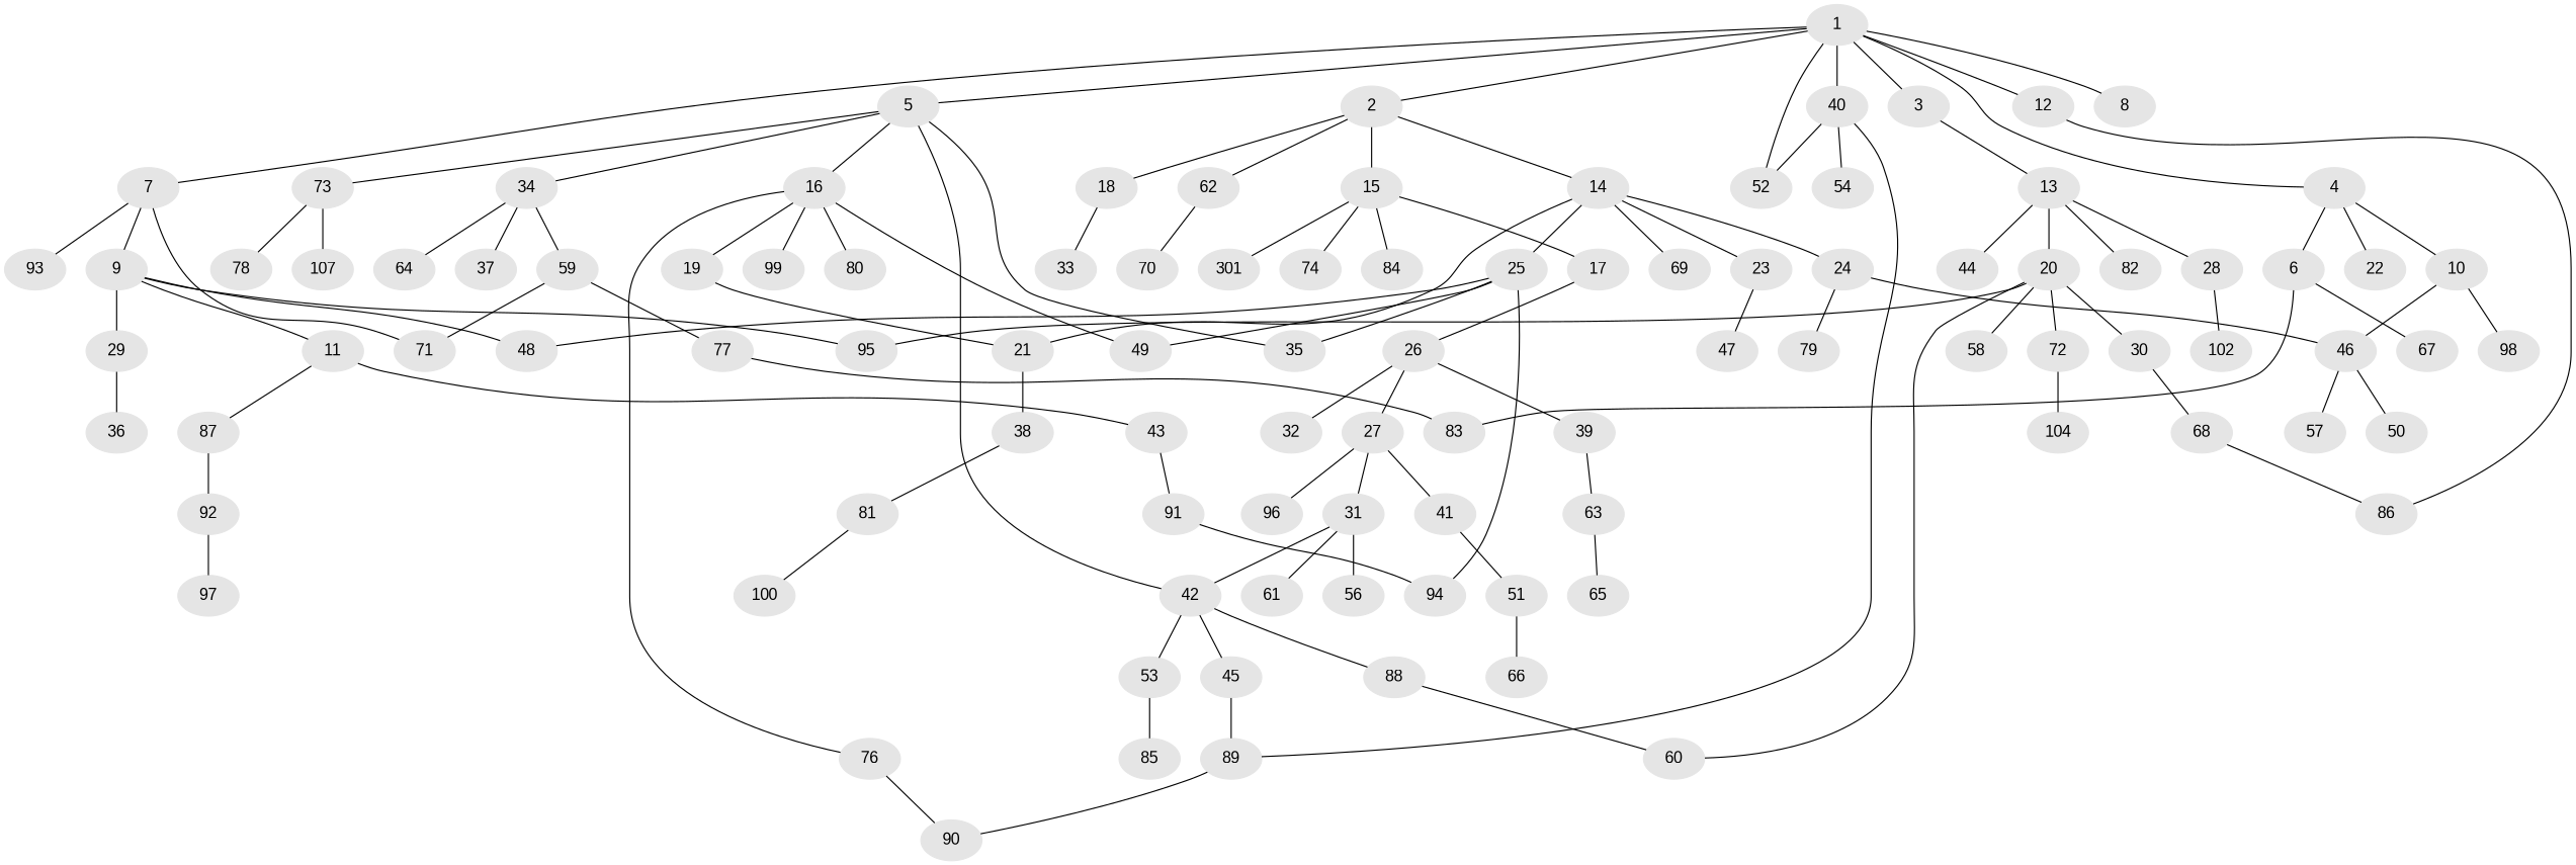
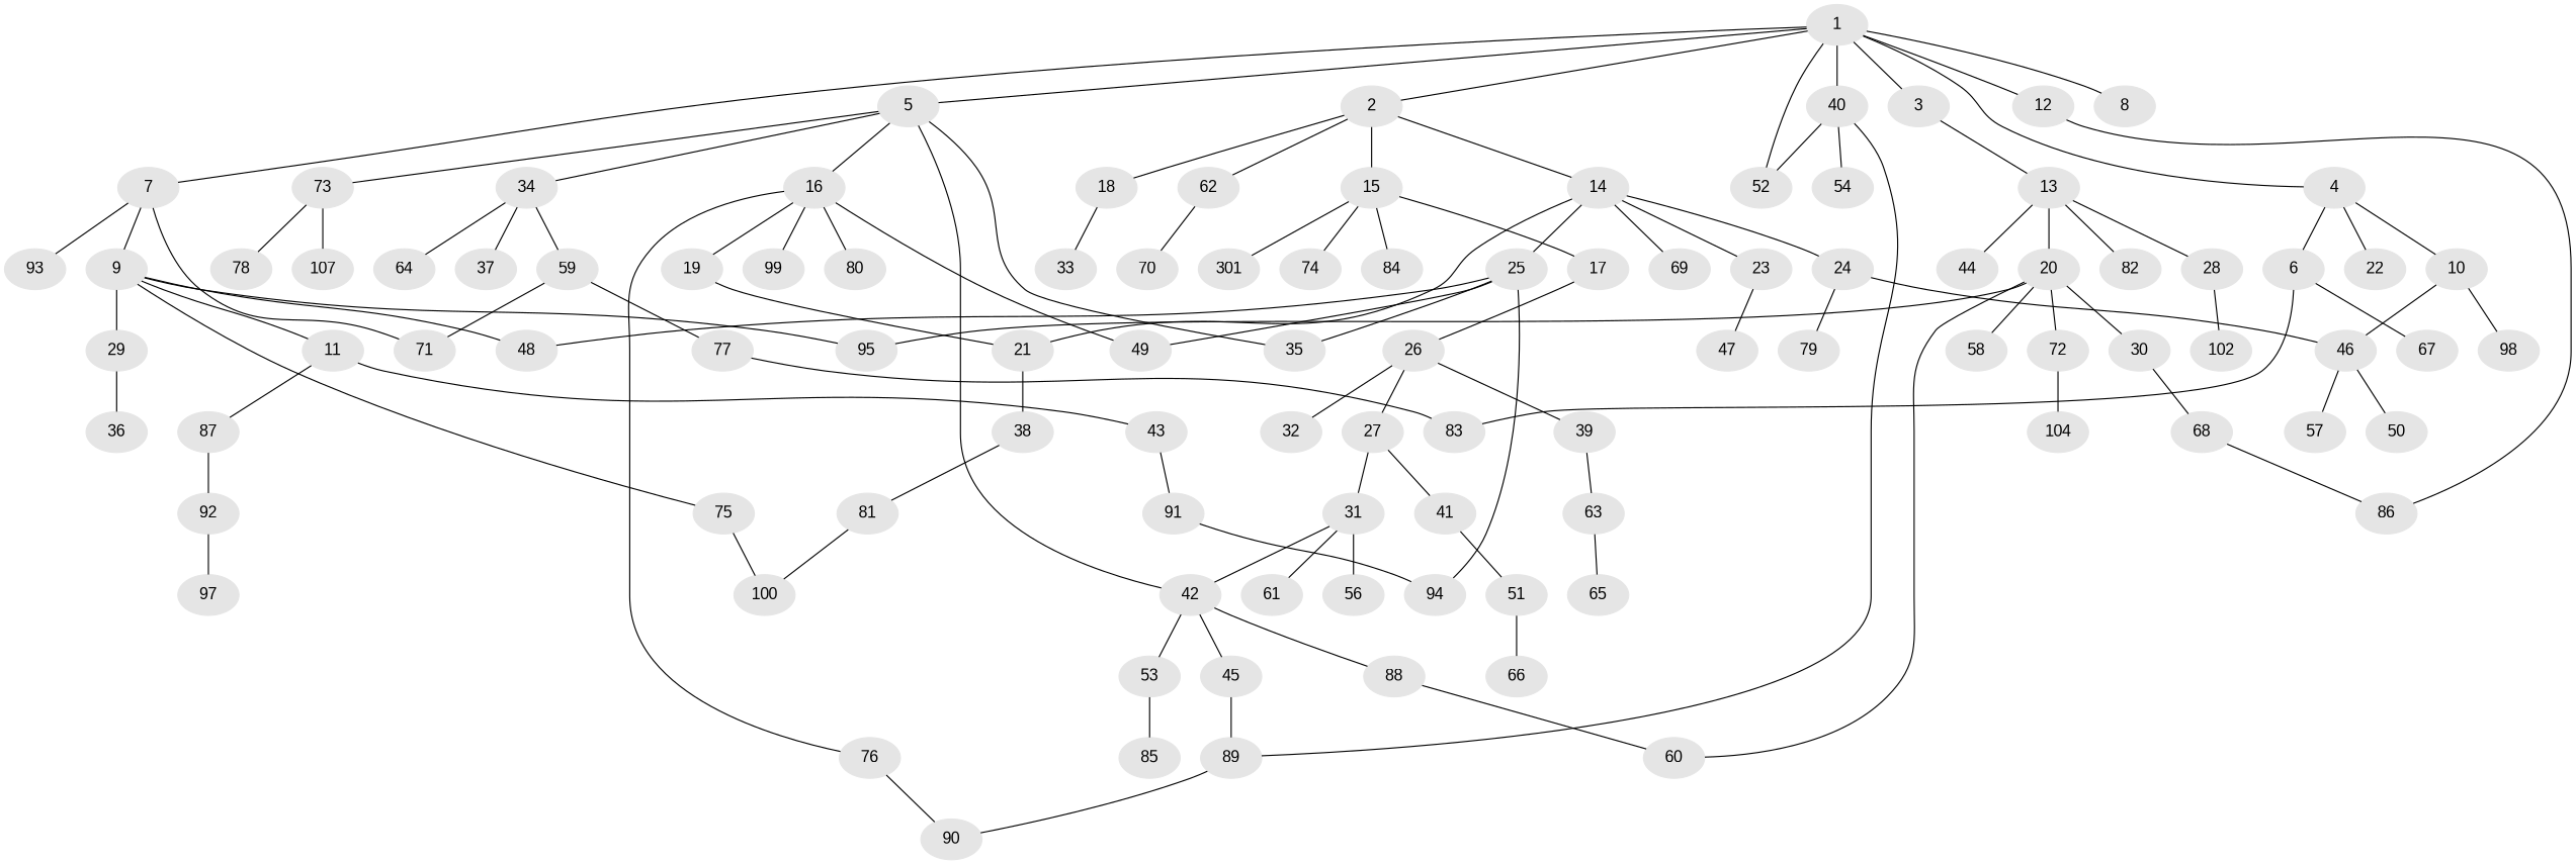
  graph {
    fontname="Liberation Sans"
    node [color=gray90 fontname="Liberation Sans" style=filled]
    edge [fontname="Liberation Sans"]
    1
    2
    3
    4
    5
    7
    8
    12
    40
    52
    14
    15
    18
    62
    13
    6
    10
    22
    16
    34
    35
    42
    73
    9
    71
    93
    86
    54
    89
    21
    23
    24
    25
    69
    17
    74
    84
    n38 [label=301]
    33
    70
    20
    28
    44
    82
    67
    83
    46
    98
    19
    49
    76
    80
    99
    37
    59
    64
    45
    53
    88
    78
    n61 [label=107]
    11
    29
    48
+   75
    95
    43
    87
    36
    100
    50
    57
    91
    92
    30
    58
    60
    72
    102
    38
    47
    79
    94
    26
    90
    27
    32
    39
    68
    104
    81
    31
    41
-   96
    63
    56
    61
    51
    77
    65
    66
    85
    97
    1 -- 2
    1 -- 3
    1 -- 4
    1 -- 5
    1 -- 7
    1 -- 8
    1 -- 12
    1 -- 40
    1 -- 52
    2 -- 14
    2 -- 15
    2 -- 18
    2 -- 62
    3 -- 13
    4 -- 6
    4 -- 10
    4 -- 22
    5 -- 16
    5 -- 34
    5 -- 35
    5 -- 42
    5 -- 73
    7 -- 9
    7 -- 71
    7 -- 93
    12 -- 86
    40 -- 52
    40 -- 54
    40 -- 89
    14 -- 21
    14 -- 23
    14 -- 24
    14 -- 25
    14 -- 69
    15 -- 17
    15 -- 74
    15 -- 84
    15 -- n38
    18 -- 33
    62 -- 70
    13 -- 20
    13 -- 28
    13 -- 44
    13 -- 82
    6 -- 67
    6 -- 83
    10 -- 46
    10 -- 98
    16 -- 19
    16 -- 49
    16 -- 76
    16 -- 80
    16 -- 99
    34 -- 37
    34 -- 59
    34 -- 64
    42 -- 45
    42 -- 53
    42 -- 88
    73 -- 78
    73 -- n61
    9 -- 11
    9 -- 29
    9 -- 48
+   9 -- 75
    9 -- 95
    89 -- 90
    21 -- 38
    23 -- 47
    24 -- 46
    24 -- 79
    25 -- 35
    25 -- 49
    25 -- 48
    25 -- 94
    17 -- 26
    20 -- 95
    20 -- 30
    20 -- 58
    20 -- 60
    20 -- 72
    28 -- 102
    46 -- 50
    46 -- 57
    19 -- 21
    76 -- 90
    59 -- 71
    59 -- 77
    45 -- 89
    53 -- 85
    88 -- 60
    11 -- 43
    11 -- 87
    29 -- 36
+   75 -- 100
    43 -- 91
    87 -- 92
    91 -- 94
    92 -- 97
    30 -- 68
    72 -- 104
    38 -- 81
    26 -- 27
    26 -- 32
    26 -- 39
    27 -- 31
    27 -- 41
-   27 -- 96
    39 -- 63
    68 -- 86
    81 -- 100
    31 -- 42
    31 -- 56
    31 -- 61
    41 -- 51
    63 -- 65
    51 -- 66
    77 -- 83
  }
